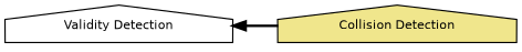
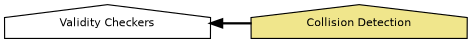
  digraph {
    rankdir=LR
    node [color=black fontname=Helvetica fontsize=10 shape=house style=filled]
    n1 [fillcolor=khaki fontcolor=black height=0.2 label="Collision Detection" width=0.4]
-   n2 [fillcolor=white height=0.2 label="Validity Detection" width=0.4]
+   n2 [fillcolor=white height=0.2 label="Validity Checkers" width=0.4]
    n2 -> n1 [dir=back fontname=Helvetica fontsize=10 labelfontname=Helvetica labelfontsize=10 shape=plaintext style=bold]
  }
